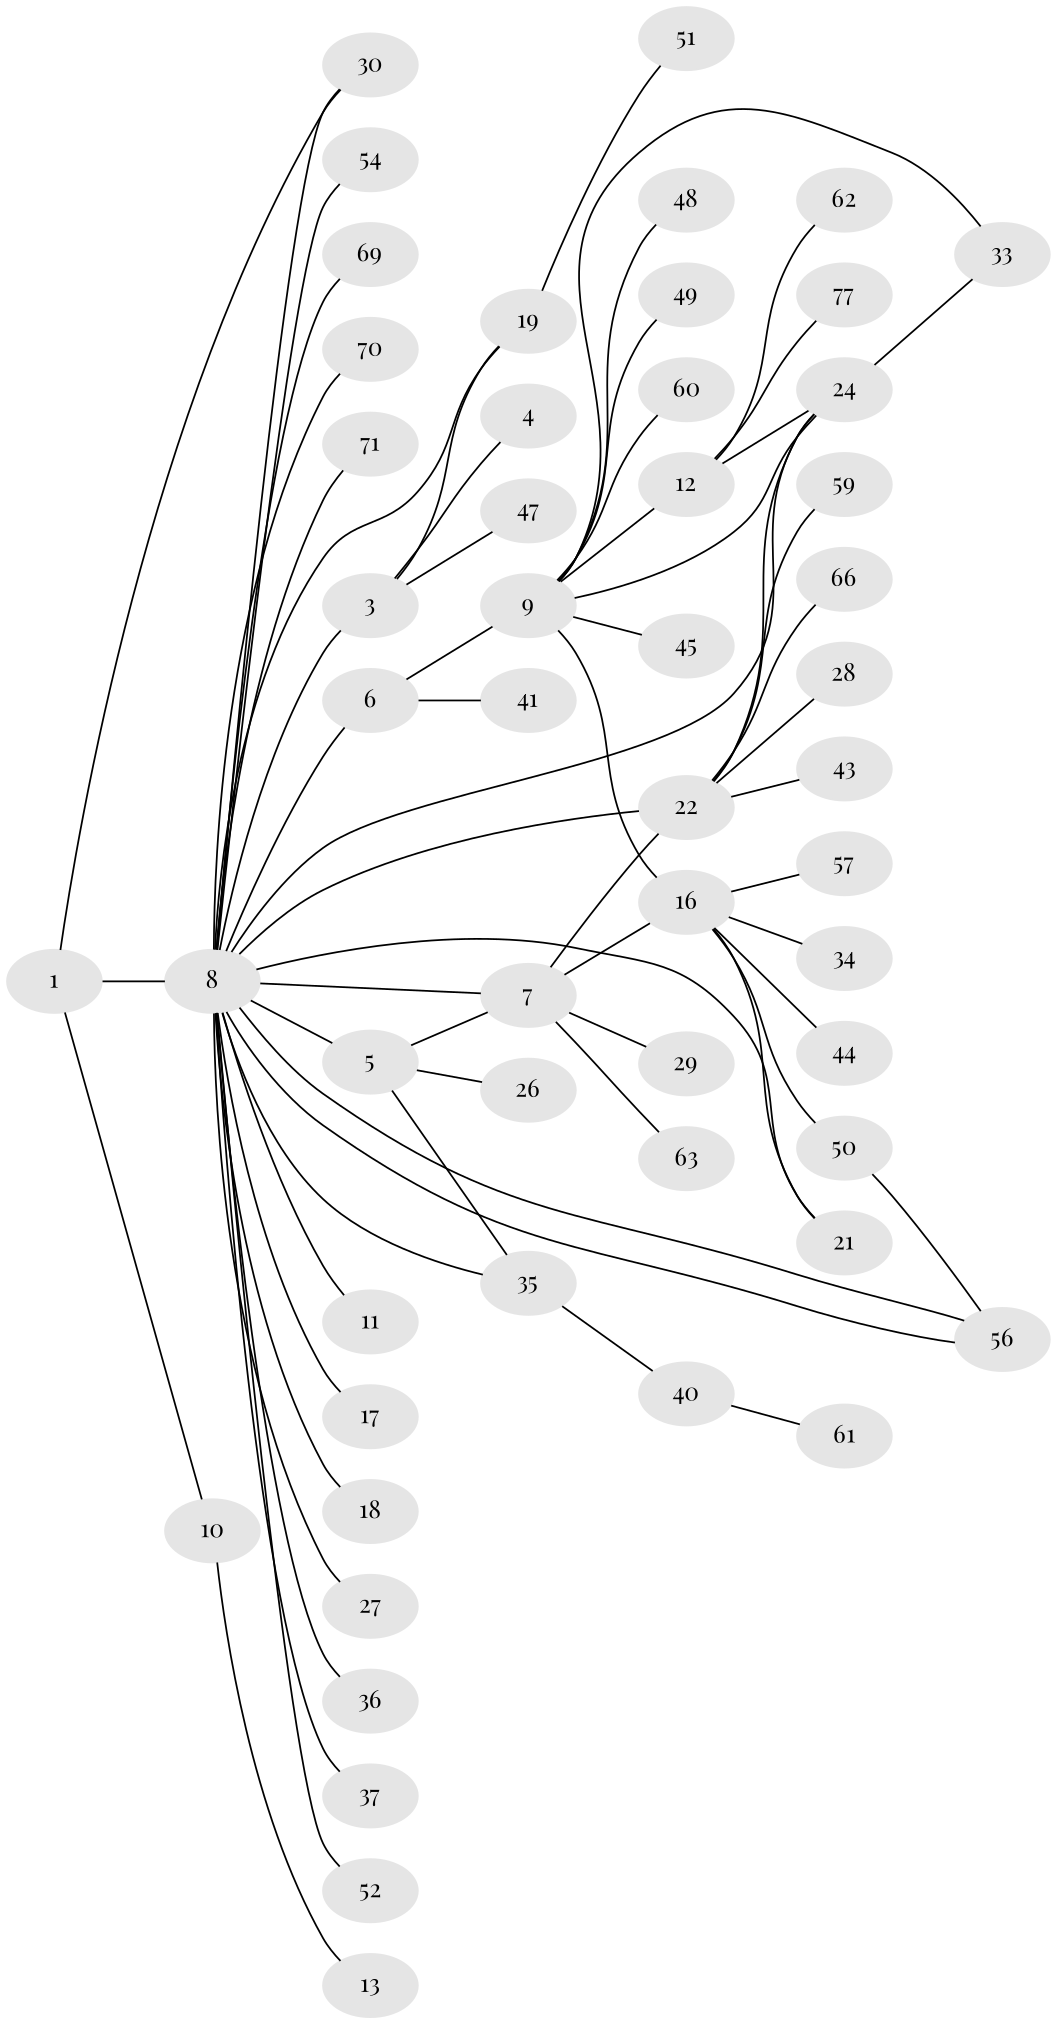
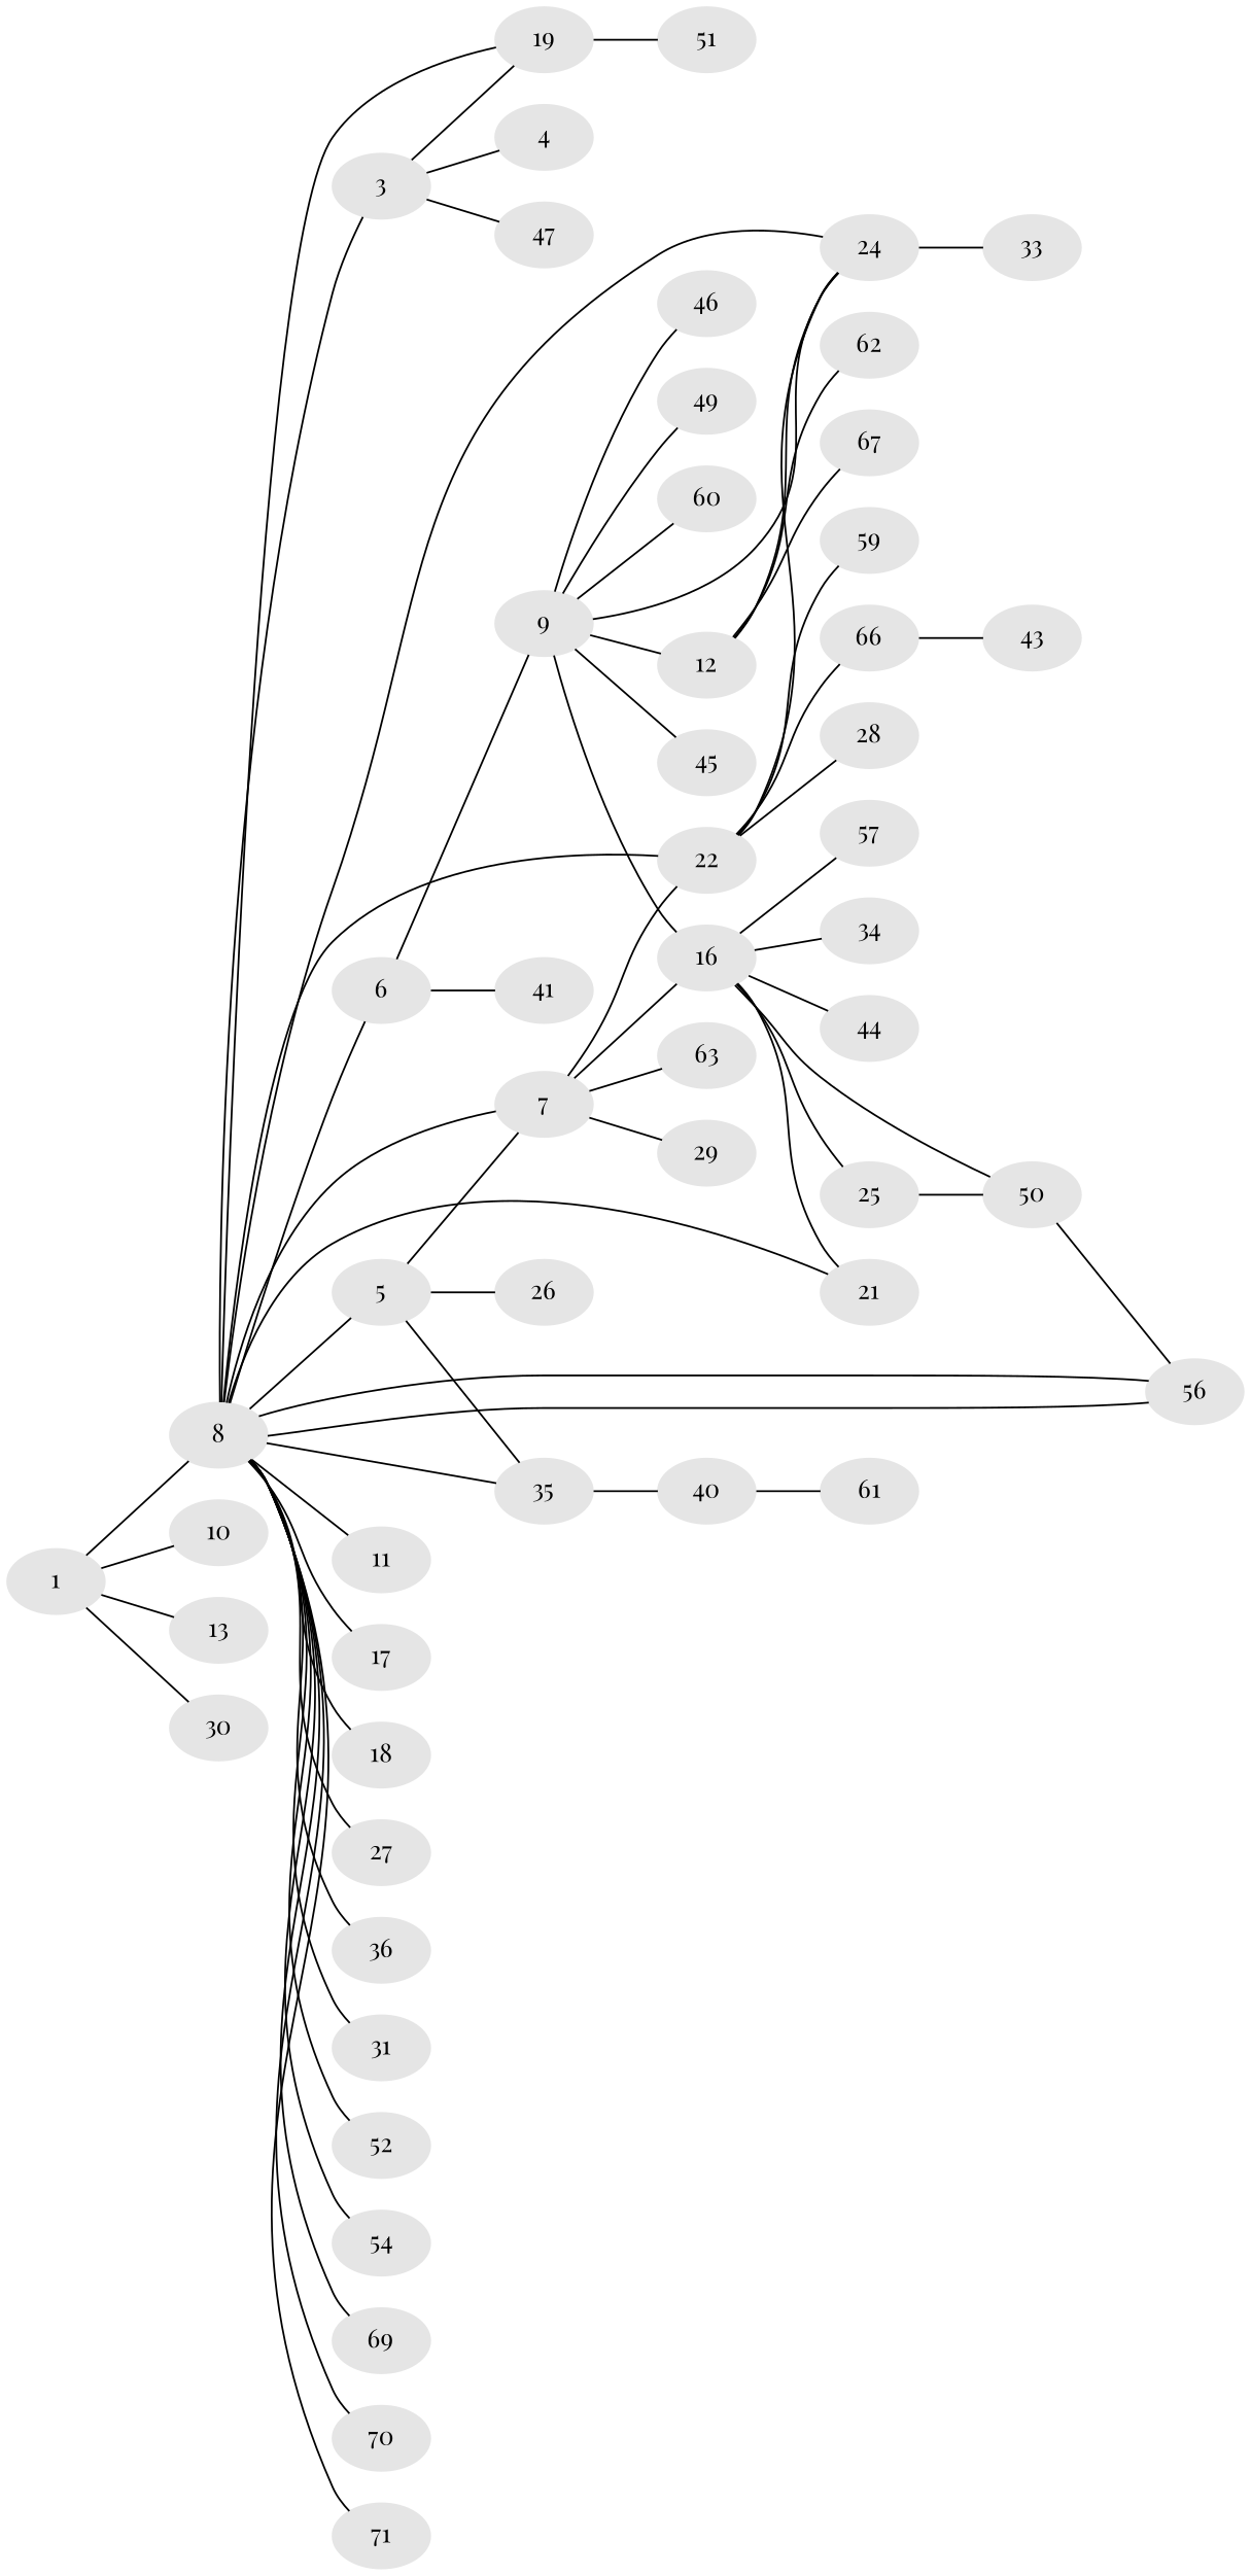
  graph {
    fontname="Playfair Display"
    rankdir=LR
    node [color=gray90 fontname="Playfair Display" style=filled]
    edge [fontname="Playfair Display"]
    1 [super="+8"]
    n2 [label=8 super="+31"]
    10
    13
    30
    3 [super="+14"]
    5 [super="+20"]
    6
    7 [super="+15"]
    11
    17
    18
    19 [super="+23"]
    21
    22 [super="+55"]
    24 [super="+39"]
    27
    35
    36
-   37
+   37 [label=31]
    52
    54
    56
    69
    70
    71
    4
    47 [super="+48"]
    26
    9 [super="+38"]
    41
    16 [super="+32"]
    29 [super="+68"]
    63
    51
    28
    43
    59
    66
    33
    40 [super="+42"]
    12 [super="+64"]
    45
-   46 [label=48]
+   46
    49 [super="+53"]
    60
+   25
    34
    44
    50 [super="+58"]
    57
    62 [super="+65"]
-   67 [label=77]
+   67
    61
    1 -- n2
    1 -- 10
-   10 -- 13
+   1 -- 13
    1 -- 30
-   n2 -- 30
    n2 -- 3
    n2 -- 5 [weight=2]
    n2 -- 6
    n2 -- 7
    n2 -- 11
    n2 -- 17
    n2 -- 18
    n2 -- 19 [weight=2]
    n2 -- 21
    n2 -- 22
    n2 -- 24
    n2 -- 27
    n2 -- 35
    n2 -- 36
    n2 -- 37
    n2 -- 52
    n2 -- 54
    n2 -- 56
    n2 -- 56
    n2 -- 69
    n2 -- 70
    n2 -- 71
    3 -- 19
    3 -- 4
    3 -- 47
    5 -- 7
    5 -- 35
    5 -- 26
    6 -- 9
    6 -- 41
    7 -- 22
    7 -- 16
    7 -- 29
    7 -- 63
    19 -- 51
    22 -- 24
    22 -- 28
-   22 -- 43
+   66 -- 43
    22 -- 59
    22 -- 66
    24 -- 33
    35 -- 40
    9 -- 24
    9 -- 16
-   9 -- 33
    9 -- 12
    9 -- 45
    9 -- 46
    9 -- 49
    9 -- 60
    16 -- 21
+   16 -- 25
    16 -- 34
    16 -- 44
    16 -- 50
    16 -- 57
    40 -- 61
    12 -- 24
    12 -- 62
    12 -- 67
+   25 -- 50
    50 -- 56
  }
